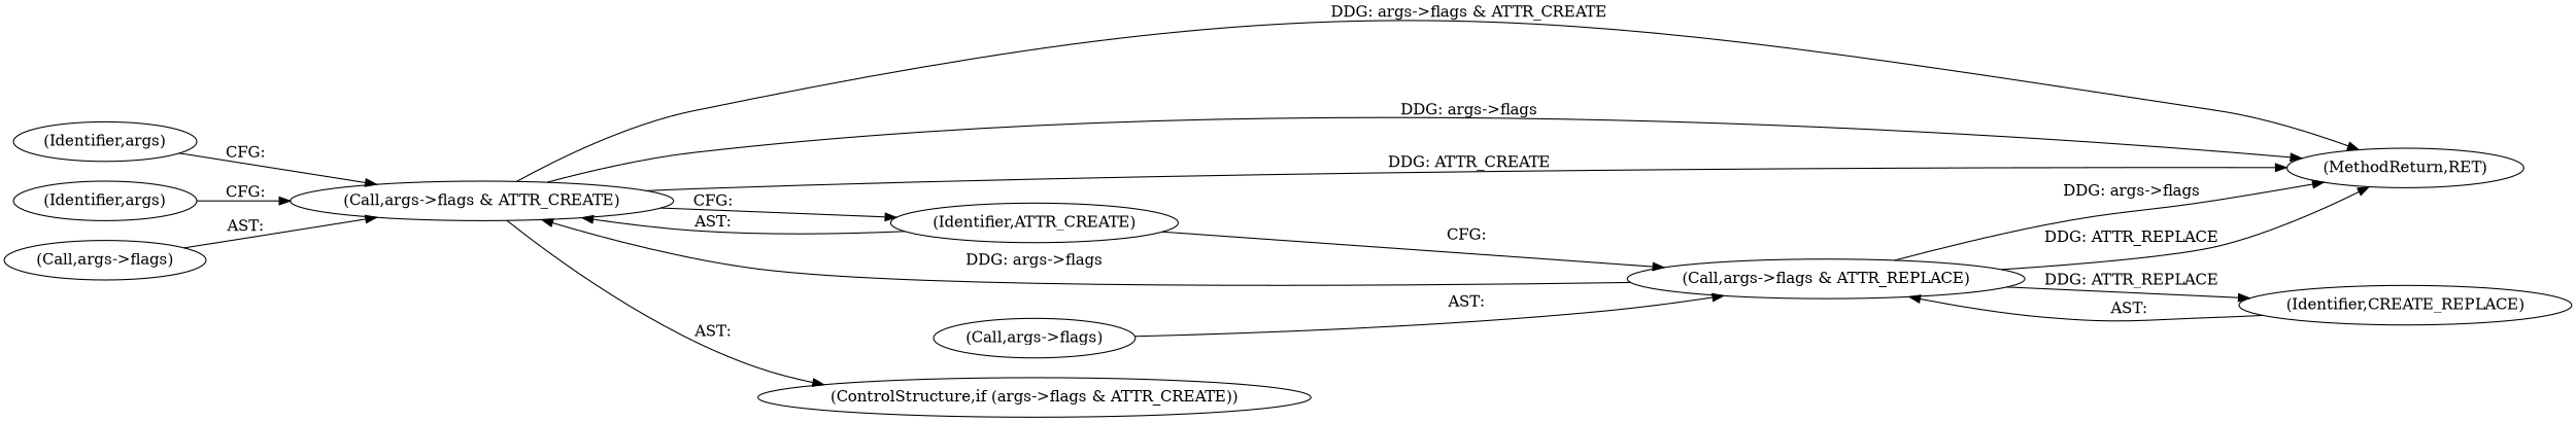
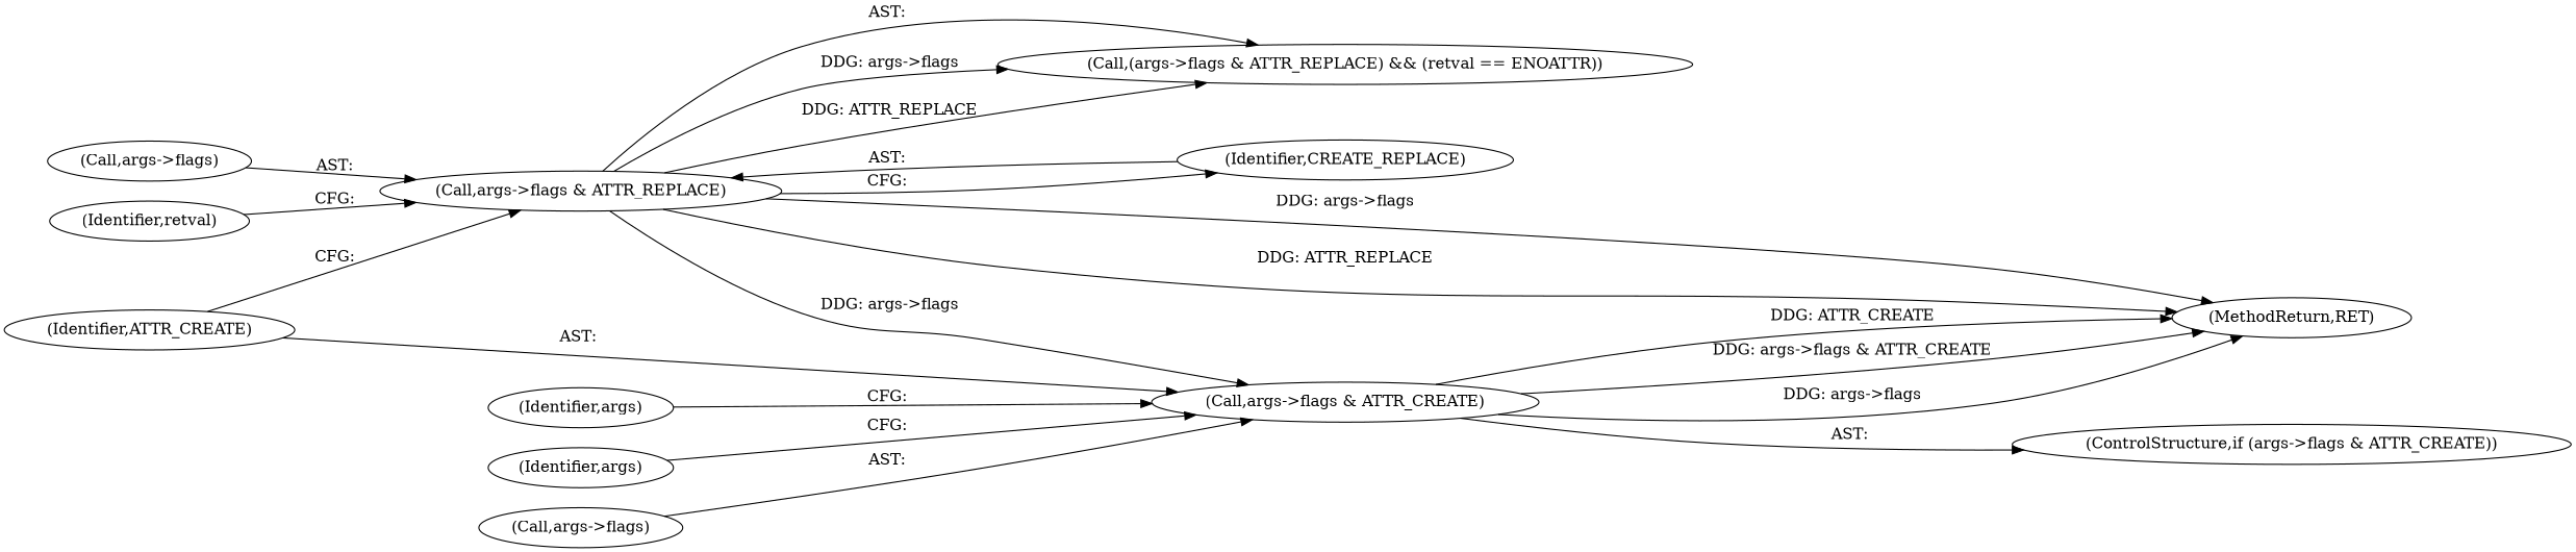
  digraph {
    rankdir=LR
    n1 [label="(Call,args->flags & ATTR_CREATE)"]
    n2 [label="(MethodReturn,RET)"]
    n3 [label="(Identifier,ATTR_CREATE)"]
    n4 [label="(ControlStructure,if (args->flags & ATTR_CREATE))"]
    n5 [label="(Call,args->flags & ATTR_REPLACE)"]
    n6 [label="(Identifier,CREATE_REPLACE)"]
+   n7 [label="(Call,(args->flags & ATTR_REPLACE) && (retval == ENOATTR))"]
    n8 [label="(Identifier,args)"]
+   n9 [label="(Identifier,retval)"]
    n10 [label="(Identifier,args)"]
    n11 [label="(Call,args->flags)"]
    n12 [label="(Call,args->flags)"]
    n1 -> n2 [label="DDG: args->flags & ATTR_CREATE"]
    n1 -> n2 [label="DDG: args->flags"]
    n1 -> n2 [label="DDG: ATTR_CREATE"]
-   n1 -> n3 [label="CFG: "]
    n1 -> n4 [label="AST: "]
    n3 -> n1 [label="AST: "]
    n3 -> n5 [label="CFG: "]
    n5 -> n1 [label="DDG: args->flags"]
    n5 -> n2 [label="DDG: args->flags"]
    n5 -> n2 [label="DDG: ATTR_REPLACE"]
-   n5 -> n6 [label="DDG: ATTR_REPLACE"]
+   n5 -> n6 [label="CFG: "]
+   n5 -> n7 [label="AST: "]
+   n5 -> n7 [label="DDG: args->flags"]
+   n5 -> n7 [label="DDG: ATTR_REPLACE"]
    n6 -> n5 [label="AST: "]
    n8 -> n1 [label="CFG: "]
+   n9 -> n5 [label="CFG: "]
    n10 -> n1 [label="CFG: "]
    n11 -> n5 [label="AST: "]
    n12 -> n1 [label="AST: "]
  }
